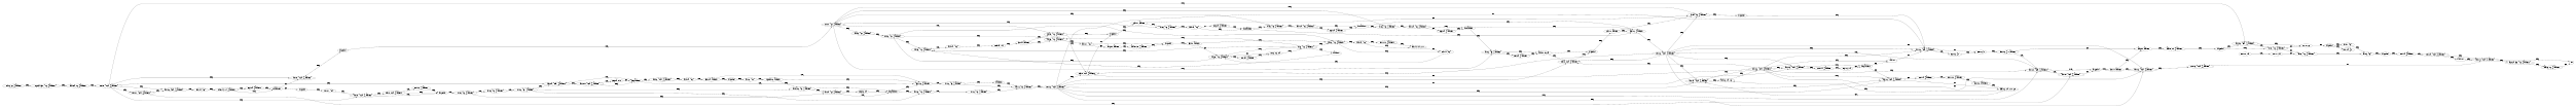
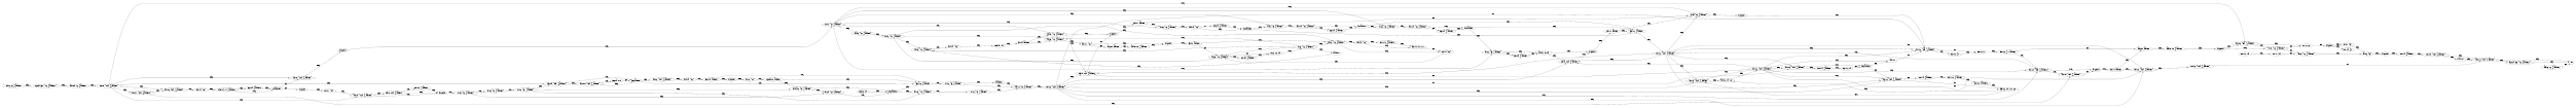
  digraph {
    rankdir=LR
    n1 [label="sub sp , sp , # address"]
    n2 [label="stp x29 , x30 , [ sp , # address ]"]
    n3 [label="add x29 , sp , # address"]
    n4 [label="stur x0 , [ x29 , #- address ]"]
    n5 [label="stur x1 , [ x29 , #- address ]"]
    n6 [label="ldur x8 , [ x29 , #- address ]"]
    n7 [label="ldur x0 , [ x29 , #- address ]"]
    n8 [label="ldur x0 , [ x29 , #- address ]"]
    n9 [label="ldur x9 , [ x29 , #- address ]"]
    n10 [label="ldur x8 , [ x29 , #- address ]"]
    n11 [label="ldur x1 , [ x29 , #- address ]"]
    n12 [label="ldrb w9 , [ x8 ]"]
    n13 [label="bl symbol"]
    n14 [label="sub x1 , x29 , # address"]
    n15 [label="bl symbol"]
    n16 [label="ldur x10 , [ x29 , #- address ]"]
    n17 [label="b.eq address"]
    n18 [label="str x0 , [ sp , # address ]"]
    n19 [label="mov x0 , x8"]
    n20 [label="bl symbol"]
    n21 [label="subs w9 , w4 , # address"]
    n22 [label="cmp w9 , # address"]
    n23 [label="b.hi address"]
    n24 [label="bl symbol"]
    n25 [label="str wzr , [ x0 ]"]
    n26 [label="str x0 , [ sp , # address ]"]
    n27 [label="ldr x8 , [ sp , # address ]"]
    n28 [label="ldr x0 , [ sp , # address ]"]
    n29 [label="ldr x0 , [ sp , # address ]"]
    n30 [label="ldr x8 , [ sp , # address ]"]
    n31 [label="ldr x8 , [ sp , # address ]"]
    n32 [label="ldr x8 , [ sp , # address ]"]
    n33 [label="ldr x8 , [ sp , # address ]"]
    n34 [label="str x8 , [ sp , # address ]"]
    n35 [label="sub x1 , x29 , # address"]
    n36 [label="bl symbol"]
    n37 [label="bl symbol"]
    n38 [label="ldrb w9 , [ x8 ]"]
    n39 [label="ldrb w9 , [ x8 , # address ]"]
    n40 [label="ldrb w9 , [ x8 , # address ]"]
    n41 [label="mov x9 , # address"]
    n42 [label="add x0 , x8 , x9"]
    n43 [label="ldr x8 , [ sp , # address ]"]
    n44 [label="ldr x8 , [ sp , # address ]"]
    n45 [label="ldr x8 , [ sp , # address ]"]
    n46 [label="ldr x8 , [ sp , # address ]"]
    n47 [label="ldrb w9 , [ x8 ]"]
    n48 [label="ldrb w1 , [ x8 ]"]
    n49 [label="mov x9 , # address"]
    n50 [label="wzr x8 , x8 , x9"]
    n51 [label="ldrb w9 , [ x8 ]"]
    n52 [label="strb w9 , [ x8 ]"]
    n53 [label="uxtb w9 , w9"]
    n54 [label="mov w2 , # address"]
    n55 [label="str x0 , [ sp , # address ]"]
    n56 [label="ldr x8 , [ sp , # address ]"]
    n57 [label="ldr x9 , [ sp , # address ]"]
    n58 [label="str w8 , [ sp , # address ]"]
    n59 [label="b.eq address"]
    n60 [label="cmp x8 , x9"]
    n61 [label="ldrsw x8 , [ sp , # address ]"]
    n62 [label="ldr w8 , [ sp , # address ]"]
    n63 [label="str w8 , [ sp , # address ]"]
    n64 [label="cmp x9 , x10"]
    n65 [label="mov w8 , # address"]
    n66 [label="ldur x8 , [ x29 , #- address ]"]
    n67 [label="str w8 , [ sp , # address ]"]
    n68 [label="ldrb w9 , [ x8 ]"]
    n69 [label="b address"]
    n70 [label="ldr w8 , [ sp , # address ]"]
    n71 [label="cbnz w9 , address"]
    n72 [label="cbz w0 , address"]
    n73 [label="ldur w8 , [ x29 , #- address ]"]
    n74 [label="cmp w9 , # address"]
    n75 [label="b.ne address"]
    n76 [label="adrp x0 , address"]
    n77 [label="bl symbol"]
    n78 [label="add x0 , x0 , # address"]
    n79 [label="cbz x0 , address"]
    n80 [label="str x8 , [ sp , # address ]"]
    n81 [label="mov w10 , # address"]
    n82 [label="add w9 , w9 , w10"]
    n83 [label="stur w8 , [ x29 , #- address ]"]
    n84 [label="ldur w8 , [ x29 , #- address ]"]
    n85 [label="ldur w8 , [ x29 , #- address ]"]
    n86 [label="ldur w0 , [ x29 , #- address ]"]
    n87 [label="ldur w8 , [ x29 , #- address ]"]
    n88 [label="ldur w9 , [ x29 , #- address ]"]
    n89 [label="sub x1 , x29 , # address"]
    n90 [label="bl symbol"]
    n91 [label="ldr w8 , [ x0 ]"]
    n92 [label="symbol w8 , address"]
    n93 [label="cmp w8 , # 0"]
    n94 [label="cset w8 , lt"]
    n95 [label="tbnz w8 , # 0 , address"]
    n96 [label="mov w8 , # address"]
    n97 [label="stur w8 , [ x29 , #- address ]"]
    n98 [label="cmp w9 , # address"]
    n99 [label="b.ne address"]
    n100 [label="b address"]
    n101 [label="mov w9 , # address"]
    n102 [label="b.eq address"]
    n103 [label="mov w9 , # address"]
    n104 [label="csel w6 , w9 , w10 , ge"]
    n105 [label="stur w8 , [ x29 , #- address ]"]
    n106 [label="and w8 , w9 , w8"]
    n107 [label="bl symbol"]
    n108 [label="cmp w8 , w9"]
    n109 [label="b address"]
    n110 [label="mov w10 , # address"]
    n111 [label="adrp x0 , address"]
    n112 [label="add x0 , x0 , # address"]
    n113 [label="bl symbol"]
    n114 [label="ldr x2 , [ sp , # address ]"]
    n115 [label="bl symbol"]
    n116 [label="ldr x3 , [ sp ]"]
    n117 [label="mov w9 , # 0"]
    n118 [label="str x0 , [ sp ]"]
    n119 [label="mov w0 , w9"]
    n120 [label="mov w1 , w9"]
    n121 [label="bl symbol"]
    n122 [label="mov w9 , # address"]
    n123 [label="stur w9 , [ x29 , #- address ]"]
    n124 [label="b address"]
    n125 [label="ldur w0 , [ x29 , #- address ]"]
    n126 [label="ldp x29 , x30 , [ sp , # address ]"]
    n127 [label=ret]
    n128 [label="add sp , sp , # address"]
    n129 [label="cbz w0 , address"]
    n130 [label="cmp w9 , # address"]
    n131 [label="b.ne address"]
    n132 [label="cbz w9 , address"]
    n133 [label="cmp w8 , # address"]
    n134 [label="stur w8 , [ x29 , #- address ]"]
    n135 [label="cbz w0 , address"]
    n1 -> n2 [label=CFG]
    n2 -> n3 [label=CFG]
    n3 -> n4 [label=CFG]
    n4 -> n5 [label=CFG]
    n4 -> n6 [label=DFG]
    n4 -> n7 [label=DFG]
    n4 -> n8 [label=DFG]
    n4 -> n9 [label=CFG]
    n4 -> n10 [label=DFG]
    n5 -> n6 [label=CFG]
    n5 -> n11 [label=CFG]
    n6 -> n12 [label=DFG]
    n7 -> n13 [label=DFG]
    n8 -> n14 [label=CFG]
    n8 -> n15 [label=DFG]
    n9 -> n16 [label=CFG]
    n9 -> n17 [label=DFG]
    n10 -> n18 [label=CFG]
    n10 -> n19 [label=DFG]
    n11 -> n20 [label=DFG]
    n12 -> n21 [label=DFG]
    n13 -> n26 [label=DFG]
    n14 -> n15 [label=DFG]
    n14 -> n54 [label=CFG]
    n15 -> n55 [label=DFG]
    n16 -> n17 [label=DFG]
    n16 -> n64 [label=CFG]
    n17 -> n65 [label=CFG]
    n17 -> n66 [label=CFG]
    n18 -> n19 [label=CFG]
    n18 -> n114 [label=DFG]
    n19 -> n115 [label=DFG]
    n20 -> n129 [label=DFG]
    n21 -> n22 [label=CFG]
    n21 -> n23 [label=DFG]
    n22 -> n23 [label=CFG]
    n23 -> n7 [label=CFG]
    n23 -> n24 [label=CFG]
    n24 -> n25 [label=DFG]
    n25 -> n8 [label=CFG]
    n26 -> n27 [label=DFG]
    n26 -> n28 [label=DFG]
    n26 -> n29 [label=DFG]
    n26 -> n30 [label=DFG]
    n26 -> n31 [label=DFG]
    n26 -> n32 [label=DFG]
    n26 -> n33 [label=DFG]
    n27 -> n34 [label=DFG]
    n28 -> n35 [label=CFG]
    n28 -> n36 [label=DFG]
    n29 -> n37 [label=DFG]
    n30 -> n38 [label=DFG]
    n31 -> n39 [label=DFG]
    n32 -> n40 [label=DFG]
    n33 -> n41 [label=CFG]
    n33 -> n42 [label=DFG]
    n34 -> n43 [label=DFG]
    n34 -> n44 [label=DFG]
    n34 -> n45 [label=DFG]
    n34 -> n46 [label=DFG]
    n35 -> n36 [label=DFG]
    n36 -> n72 [label=DFG]
    n37 -> n73 [label=CFG]
    n38 -> n74 [label=CFG]
    n38 -> n75 [label=DFG]
    n39 -> n98 [label=CFG]
    n39 -> n99 [label=DFG]
    n40 -> n130 [label=CFG]
    n40 -> n131 [label=DFG]
    n41 -> n42 [label=CFG]
    n42 -> n89 [label=CFG]
    n42 -> n107 [label=DFG]
    n43 -> n47 [label=DFG]
    n44 -> n48 [label=DFG]
    n45 -> n49 [label=CFG]
    n45 -> n50 [label=DFG]
    n46 -> n51 [label=DFG]
    n46 -> n52 [label=DFG]
    n47 -> n53 [label=DFG]
    n48 -> n76 [label=CFG]
    n48 -> n77 [label=DFG]
    n49 -> n50 [label=CFG]
    n50 -> n80 [label=DFG]
    n51 -> n81 [label=CFG]
    n51 -> n82 [label=DFG]
    n52 -> n45 [label=CFG]
    n53 -> n132 [label=DFG]
    n54 -> n15 [label=CFG]
    n55 -> n56 [label=DFG]
    n55 -> n57 [label=DFG]
    n56 -> n58 [label=DFG]
    n57 -> n59 [label=DFG]
-   n57 -> n60 [label=CFG]
    n58 -> n9 [label=CFG]
    n58 -> n61 [label=DFG]
    n58 -> n62 [label=DFG]
    n59 -> n62 [label=CFG]
    n59 -> n65 [label=CFG]
    n60 -> n59 [label=CFG]
    n61 -> n57 [label=CFG]
    n61 -> n59 [label=DFG]
    n62 -> n63 [label=DFG]
    n63 -> n70 [label=DFG]
    n64 -> n17 [label=CFG]
    n65 -> n67 [label=CFG]
    n66 -> n68 [label=DFG]
    n67 -> n69 [label=CFG]
    n67 -> n70 [label=DFG]
    n68 -> n71 [label=DFG]
    n69 -> n70 [label=CFG]
    n70 -> n83 [label=DFG]
    n71 -> n65 [label=CFG]
    n71 -> n90 [label=CFG]
    n72 -> n29 [label=CFG]
    n72 -> n30 [label=CFG]
    n73 -> n93 [label=CFG]
    n73 -> n94 [label=DFG]
    n74 -> n75 [label=CFG]
    n75 -> n31 [label=CFG]
    n75 -> n96 [label=CFG]
    n76 -> n78 [label=CFG]
    n77 -> n79 [label=DFG]
    n78 -> n77 [label=CFG]
    n79 -> n45 [label=CFG]
    n79 -> n46 [label=CFG]
    n80 -> n43 [label=DFG]
    n80 -> n44 [label=DFG]
    n80 -> n45 [label=DFG]
    n80 -> n46 [label=DFG]
    n80 -> n100 [label=CFG]
    n81 -> n82 [label=CFG]
    n82 -> n52 [label=DFG]
    n83 -> n35 [label=DFG]
    n83 -> n73 [label=DFG]
    n83 -> n84 [label=DFG]
    n83 -> n85 [label=DFG]
    n83 -> n86 [label=DFG]
    n83 -> n87 [label=DFG]
    n83 -> n88 [label=DFG]
    n83 -> n89 [label=DFG]
    n84 -> n101 [label=CFG]
    n84 -> n102 [label=DFG]
    n85 -> n103 [label=CFG]
    n85 -> n104 [label=DFG]
    n86 -> n11 [label=CFG]
    n86 -> n20 [label=DFG]
    n87 -> n105 [label=DFG]
    n88 -> n106 [label=DFG]
    n89 -> n107 [label=DFG]
    n90 -> n91 [label=DFG]
    n91 -> n92 [label=DFG]
    n92 -> n61 [label=CFG]
    n92 -> n65 [label=CFG]
    n93 -> n94 [label=CFG]
    n94 -> n95 [label=DFG]
    n95 -> n86 [label=CFG]
    n95 -> n111 [label=CFG]
    n96 -> n97 [label=CFG]
    n97 -> n29 [label=CFG]
    n97 -> n35 [label=DFG]
    n97 -> n73 [label=DFG]
    n97 -> n84 [label=DFG]
    n97 -> n85 [label=DFG]
    n97 -> n86 [label=DFG]
    n97 -> n87 [label=DFG]
    n97 -> n88 [label=DFG]
    n97 -> n89 [label=DFG]
    n98 -> n99 [label=CFG]
    n99 -> n32 [label=CFG]
    n99 -> n96 [label=CFG]
    n100 -> n43 [label=CFG]
    n101 -> n108 [label=CFG]
    n102 -> n85 [label=CFG]
    n102 -> n109 [label=CFG]
    n103 -> n110 [label=CFG]
    n104 -> n88 [label=CFG]
    n104 -> n106 [label=DFG]
    n105 -> n125 [label=DFG]
    n106 -> n134 [label=DFG]
    n107 -> n135 [label=DFG]
    n108 -> n102 [label=CFG]
    n109 -> n73 [label=CFG]
    n110 -> n133 [label=CFG]
    n111 -> n112 [label=CFG]
    n112 -> n113 [label=CFG]
    n113 -> n10 [label=CFG]
    n113 -> n18 [label=DFG]
    n114 -> n116 [label=CFG]
    n115 -> n117 [label=CFG]
    n115 -> n118 [label=DFG]
    n116 -> n121 [label=CFG]
    n118 -> n116 [label=DFG]
    n119 -> n120 [label=CFG]
    n120 -> n114 [label=CFG]
    n121 -> n122 [label=CFG]
    n122 -> n123 [label=CFG]
    n123 -> n124 [label=CFG]
    n123 -> n125 [label=DFG]
    n124 -> n125 [label=CFG]
    n125 -> n126 [label=CFG]
    n125 -> n127 [label=DFG]
-   n126 -> n128 [label=CFG]
+   n126 -> n127 [label=CFG]
    n128 -> n127 [label=CFG]
    n129 -> n87 [label=CFG]
    n129 -> n111 [label=CFG]
    n130 -> n131 [label=CFG]
    n131 -> n33 [label=CFG]
    n131 -> n96 [label=CFG]
    n132 -> n28 [label=CFG]
    n132 -> n44 [label=CFG]
    n133 -> n104 [label=CFG]
    n134 -> n35 [label=DFG]
    n134 -> n73 [label=DFG]
    n134 -> n84 [label=DFG]
    n134 -> n85 [label=DFG]
    n134 -> n86 [label=DFG]
    n134 -> n87 [label=DFG]
    n134 -> n88 [label=DFG]
    n134 -> n89 [label=DFG]
    n134 -> n109 [label=CFG]
    n135 -> n29 [label=CFG]
    n135 -> n96 [label=CFG]
  }
